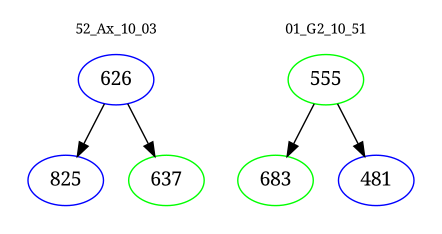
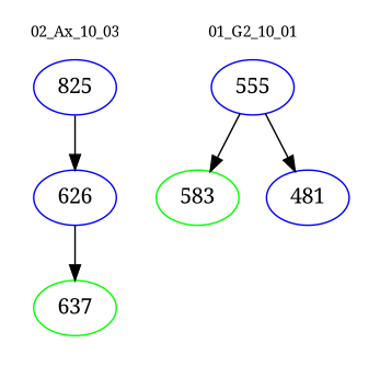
  digraph {
    fontname="Noto Serif"
    node [color=blue fontname="Noto Serif"]
    edge [color=black fontname="Noto Serif"]
    n1 [label=626]
    n2 [label=825]
    n3 [color=green label=637]
-   n4 [color=green label=555]
-   n5 [color=green label=683]
+   n4 [label=555]
+   n5 [color=green label=583]
    n6 [label=481]
    subgraph cluster_1 {
      color=white
      fontsize=10
-     label="52_Ax_10_03"
+     label="02_Ax_10_03"
      n1
      n2
      n3
    }
    subgraph cluster_2 {
      color=white
      fontsize=10
-     label="01_G2_10_51"
+     label="01_G2_10_01"
      n4
      n5
      n6
    }
-   n1 -> n2
+   n2 -> n1
    n1 -> n3
    n4 -> n5
    n4 -> n6
  }
